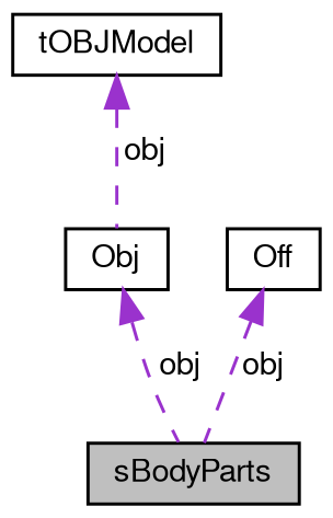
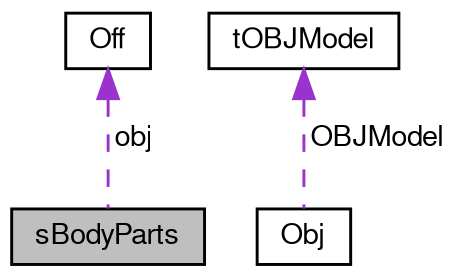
  digraph {
    node [color=black fontname=FreeSans fontsize=10 shape=record]
    edge [color=darkorchid3 dir=back fontname=FreeSans fontsize=10 labelfontname=FreeSans labelfontsize=10 style=dashed]
    n1 [fillcolor=grey75 fontcolor=black height=0.2 label=sBodyParts style=filled width=0.4]
    n2 [height=0.2 label=Obj width=0.4]
    n3 [height=0.2 label=tOBJModel width=0.4]
    n4 [height=0.2 label=Off width=0.4]
-   n2 -> n1 [label=" obj"]
-   n3 -> n2 [label=" obj"]
+   n3 -> n2 [label=" OBJModel"]
    n4 -> n1 [label=" obj"]
  }
